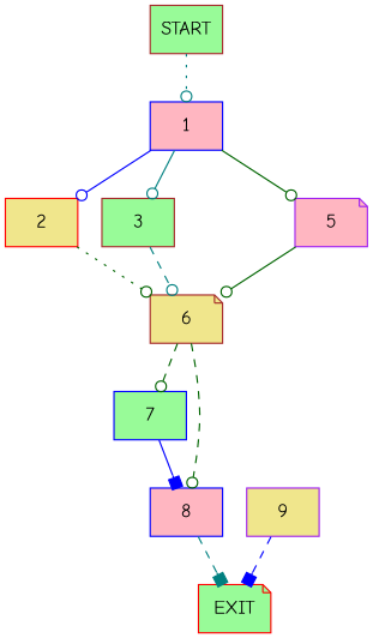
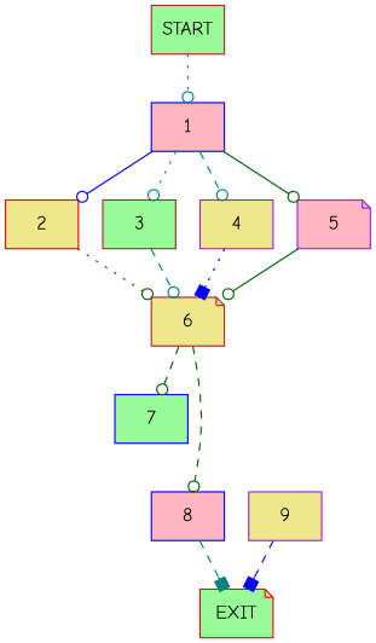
  digraph {
    fontname="Comic Neue"
    node [color=brown fillcolor=palegreen fontname="Comic Neue" shape=box style=filled]
    edge [arrowhead=odot color=teal fontname="Comic Neue" style=dashed]
    n1 [label=START]
    1 [color=blue fillcolor=lightpink]
    2 [color=red fillcolor=khaki]
    3
+   4 [color=purple fillcolor=khaki]
    5 [color=purple fillcolor=lightpink shape=note]
    n7 [color=red label=EXIT shape=note]
    6 [fillcolor=khaki shape=note]
    7 [color=blue]
    8 [color=blue fillcolor=lightpink]
    9 [color=purple fillcolor=khaki]
    n1 -> 1 [style=dotted]
    1 -> 2 [color=blue style=solid]
-   1 -> 3 [style=solid]
+   1 -> 3 [style=dotted]
+   1 -> 4
    1 -> 5 [color=darkgreen style=solid]
    2 -> 6 [color=darkgreen style=dotted]
    3 -> 6
+   4 -> 6 [arrowhead=box color=blue style=dotted]
    5 -> 6 [color=darkgreen style=solid]
    6 -> 7 [color=darkgreen]
    6 -> 8 [color=darkgreen]
-   7 -> 8 [arrowhead=box color=blue style=solid]
    8 -> n7 [arrowhead=box]
    9 -> n7 [arrowhead=box color=blue]
  }
